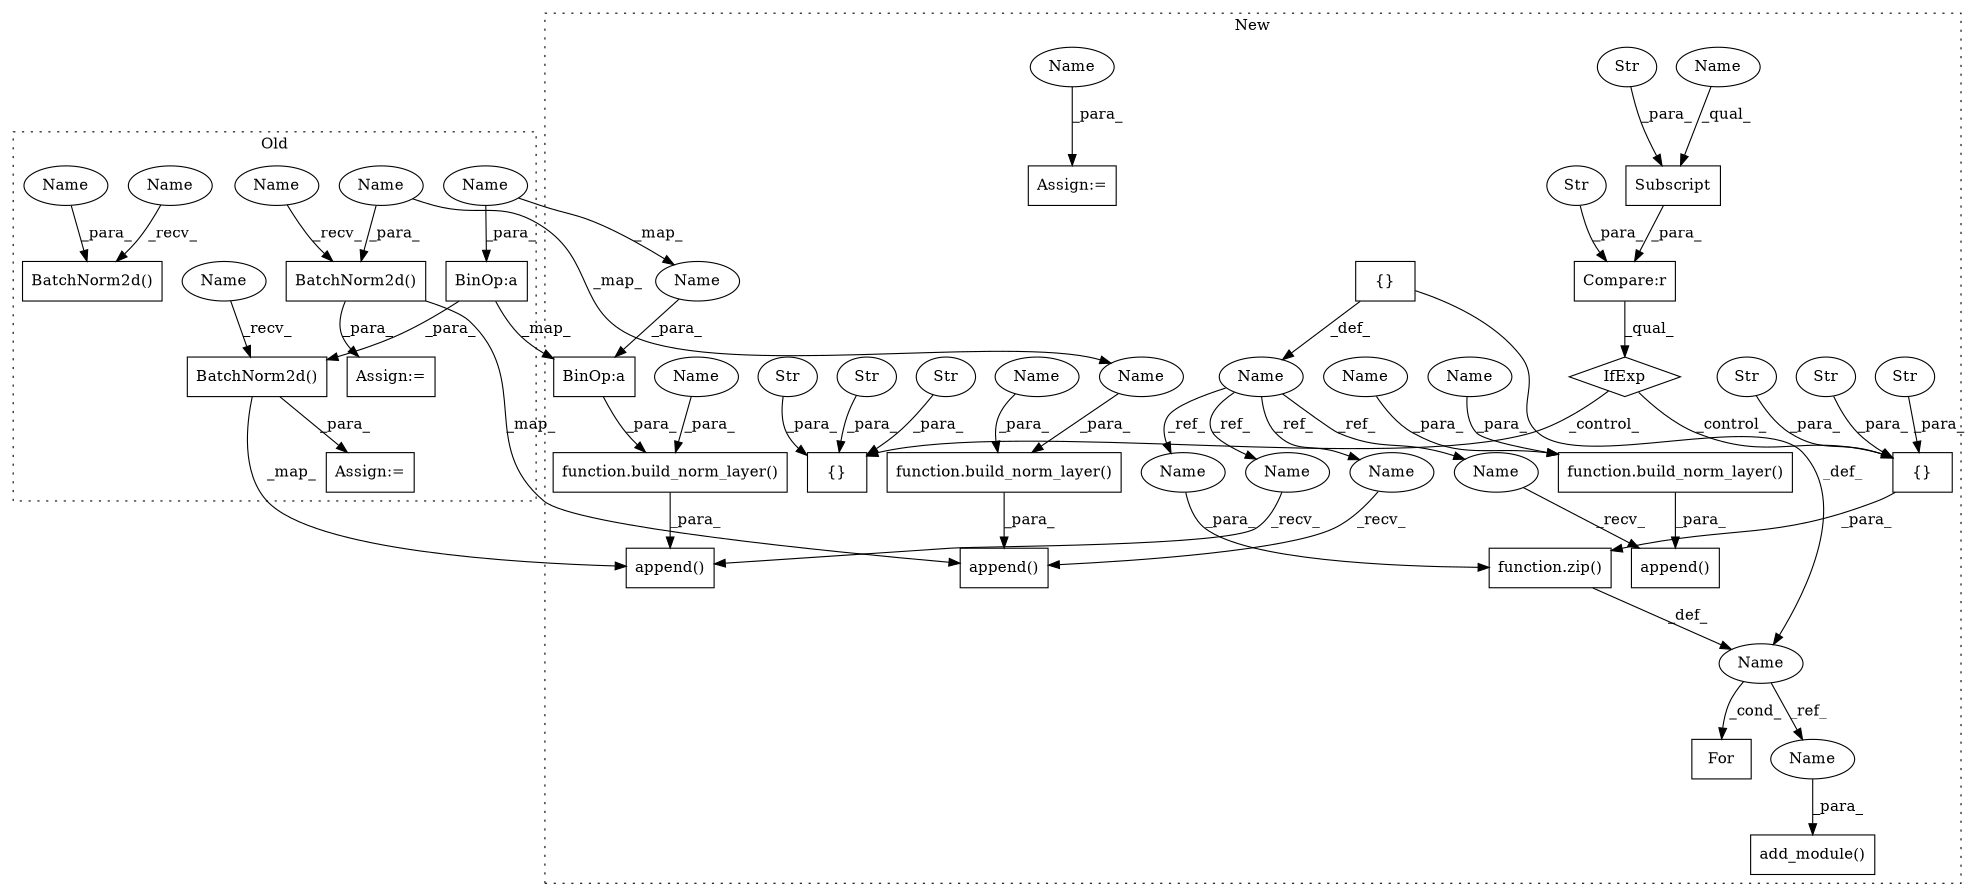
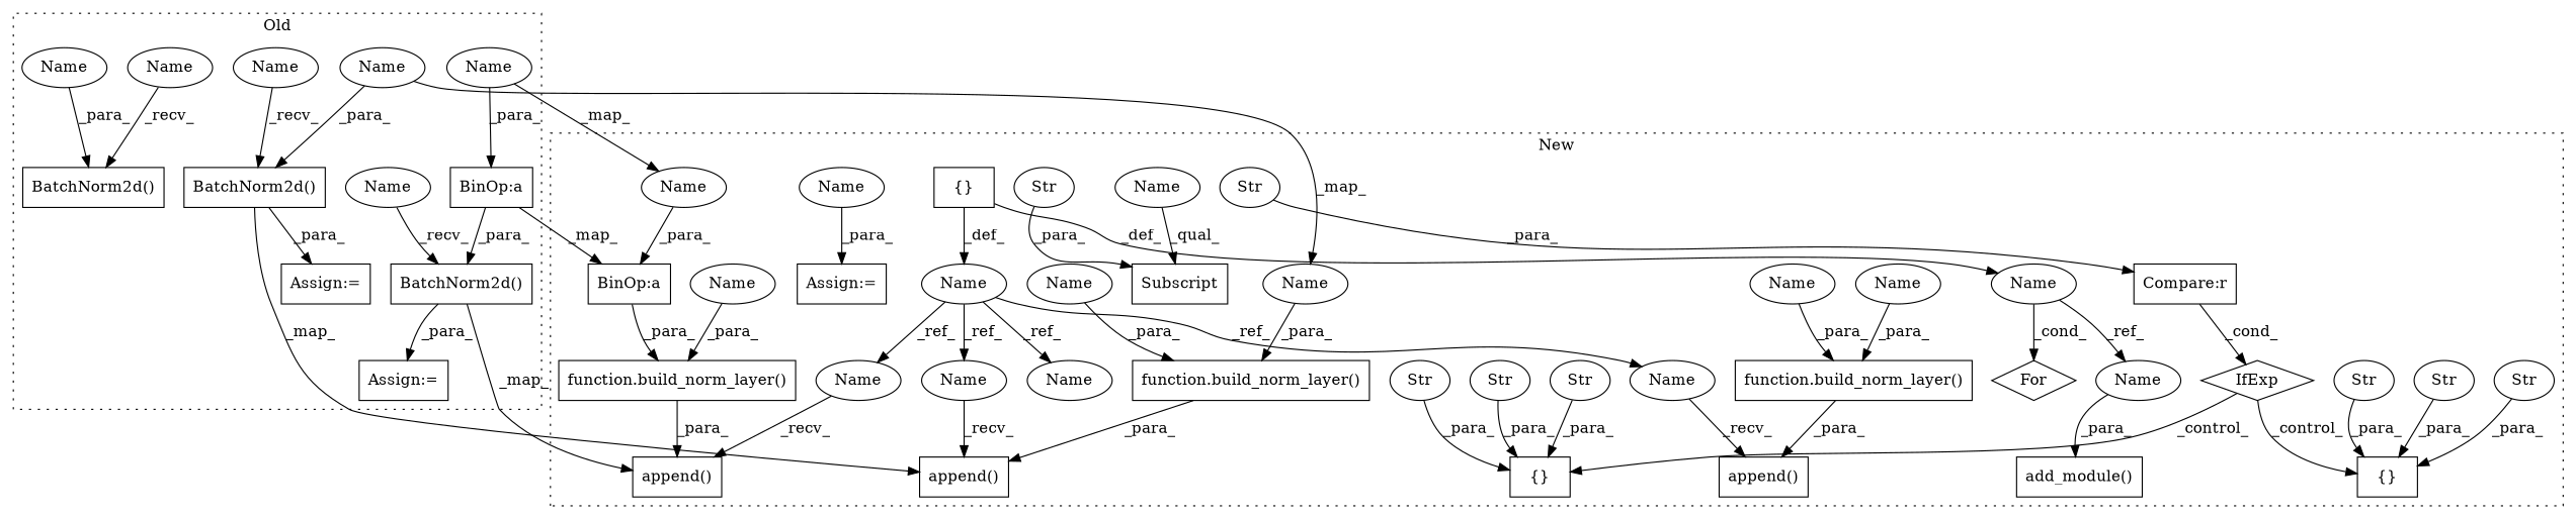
  digraph {
    node [a=87 l=5 s=3316 shape=ellipse]
    n1 [a=75 l="15,1" label="BatchNorm2d()" s="2556,2577" shape=box]
    n2 [a=75 l="15,1" label="BatchNorm2d()" s="2598,2619" shape=box]
    n3 [a=82 l=3 label="BinOp:a" s=2765 shape=box]
    n4 [a=75 l="15,1" label="BatchNorm2d()" s="2744,2782" shape=box]
    n5 [a=68 l=3 label="Assign:=" s=2741 shape=box]
    n6 [a=68 l=3 label="Assign:=" s=2595 shape=box]
    n7 [l=6 label=Name s=2759]
    n8 [l=6 label=Name s=2613]
    n9 [l=6 label=Name s=2571]
    n10 [l=2 label=Name s=2598]
    n11 [l=2 label=Name s=2744]
    n12 [l=2 label=Name s=2556]
    n13 [a=59 l="2,1" label="{}" s="3054,3054" shape=box]
-   n14 [a=107 l="4,14" label=For s="3405,3457" shape=box]
-   n15 [a=75 l="4,1" label="function.zip()" s="3424,3456" shape=box]
+   n14 [a=107 l="4,14" label=For s="3405,3457" shape=diamond]
    n16 [a=59 l="1,0" label="{}" s="3374,3394" shape=box]
    n17 [a=40 l=25 label="Compare:r" shape=box]
    n18 [a=66 l=4 label=Str s=3337]
    n19 [a=63 l="17,0" label=Subscript s="3316,0" shape=box]
    n20 [a=66 l=6 label=Str s=3326]
    n21 [a=66 label=Str s=3389]
    n22 [a=59 l="1,0" label="{}" s="3291,3311" shape=box]
    n23 [a=66 label=Str s=3292]
    n24 [a=66 label=Str s=3375]
    n25 [a=66 label=Str s=3299]
    n26 [a=51 l="4,33" label=IfExp s="3312,3341" shape=diamond]
    n27 [a=75 l="17,1" label="function.build_norm_layer()" s="3148,3182" shape=box]
    n28 [a=75 l="17,1" label="function.build_norm_layer()" s="3084,3118" shape=box]
    n29 [a=75 l="19,1" label="append()" s="3129,3183" shape=box]
    n30 [l=11 label=Name s=3040]
    n31 [a=75 l="16,1" label="add_module()" s="3471,3498" shape=box]
    n32 [label=Name s=3415]
    n33 [a=66 label=Str s=3382]
    n34 [a=66 label=Str s=3306]
    n35 [a=75 l="19,1" label="append()" s="3065,3119" shape=box]
    n36 [a=82 l=1 label="BinOp:a" s=3246 shape=box]
    n37 [a=75 l="17,1" label="function.build_norm_layer()" s="3212,3261" shape=box]
    n38 [a=75 l="19,1" label="append()" s="3193,3262" shape=box]
    n39 [a=68 l=3 label="Assign:=" s=3799 shape=box]
    n40 [label=Name s=3493]
    n41 [l=6 label=Name s=3112]
    n42 [l=6 label=Name s=3240]
    n43 [l=6 label=Name s=3176]
    n44 [l=9 label=Name s=3229]
    n45 [l=9 label=Name s=3165]
    n46 [l=9 label=Name s=3101]
    n47 [l=9 label=Name s=3802]
    n48 [l=9 label=Name]
    n49 [l=11 label=Name s=3445]
    n50 [l=11 label=Name s=3129]
    n51 [l=11 label=Name s=3193]
    n52 [l=11 label=Name s=3065]
    subgraph cluster_1 {
      label=Old
      style=dotted
      n1
      n2
      n3
      n4
      n5
      n6
      n7
      n8
      n9
      n10
      n11
      n12
    }
    subgraph cluster_2 {
      label=New
      style=dotted
      n13
      n14
-     n15
      n16
      n17
      n18
      n19
      n20
      n21
      n22
      n23
      n24
      n25
      n26
      n27
      n28
      n29
      n30
      n31
      n32
      n33
      n34
      n35
      n36
      n37
      n38
      n39
      n40
      n41
      n42
      n43
      n44
      n45
      n46
      n47
      n48
      n49
      n50
      n51
      n52
    }
    n2 -> n6 [label=_para_]
    n2 -> n35 [label=_map_]
    n3 -> n4 [label=_para_]
    n3 -> n36 [label=_map_]
    n4 -> n5 [label=_para_]
    n4 -> n38 [label=_map_]
    n7 -> n3 [label=_para_]
    n7 -> n42 [label=_map_]
    n8 -> n2 [label=_para_]
    n8 -> n41 [label=_map_]
    n9 -> n1 [label=_para_]
    n10 -> n2 [label=_recv_]
    n11 -> n4 [label=_recv_]
    n12 -> n1 [label=_recv_]
    n13 -> n30 [label=_def_]
    n13 -> n32 [label=_def_]
-   n15 -> n32 [label=_def_]
-   n16 -> n15 [label=_para_]
-   n17 -> n26 [label=_qual_]
+   n17 -> n26 [label=_cond_]
    n18 -> n17 [label=_para_]
-   n19 -> n17 [label=_para_]
    n20 -> n19 [label=_para_]
    n21 -> n16 [label=_para_]
    n23 -> n22 [label=_para_]
    n24 -> n16 [label=_para_]
    n25 -> n22 [label=_para_]
    n26 -> n16 [label=_control_]
    n26 -> n22 [label=_control_]
    n27 -> n29 [label=_para_]
    n28 -> n35 [label=_para_]
    n30 -> n49 [label=_ref_]
    n30 -> n50 [label=_ref_]
    n30 -> n51 [label=_ref_]
    n30 -> n52 [label=_ref_]
    n32 -> n14 [label=_cond_]
    n32 -> n40 [label=_ref_]
    n33 -> n16 [label=_para_]
    n34 -> n22 [label=_para_]
    n36 -> n37 [label=_para_]
    n37 -> n38 [label=_para_]
    n40 -> n31 [label=_para_]
    n41 -> n28 [label=_para_]
    n42 -> n36 [label=_para_]
    n43 -> n27 [label=_para_]
    n44 -> n37 [label=_para_]
    n45 -> n27 [label=_para_]
    n46 -> n28 [label=_para_]
    n47 -> n39 [label=_para_]
    n48 -> n19 [label=_qual_]
-   n49 -> n15 [label=_para_]
    n50 -> n29 [label=_recv_]
    n51 -> n38 [label=_recv_]
    n52 -> n35 [label=_recv_]
  }
